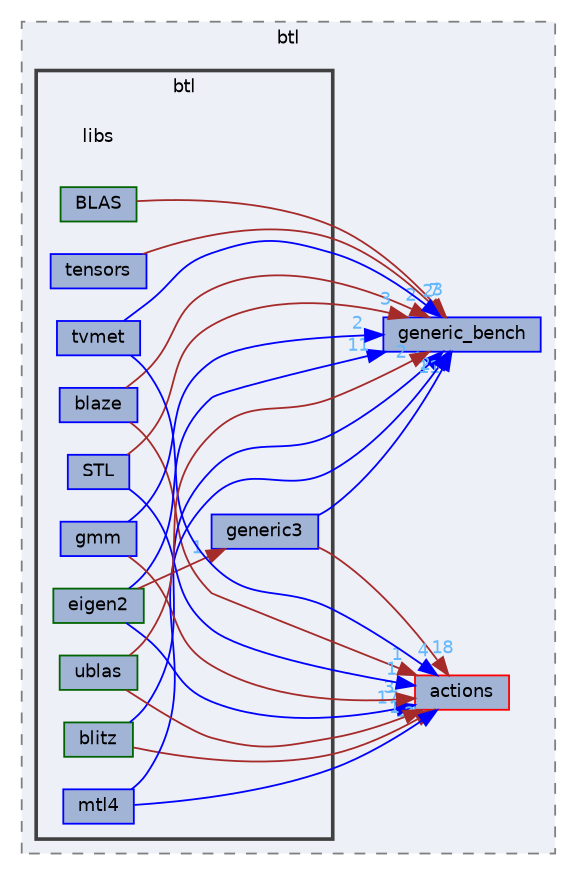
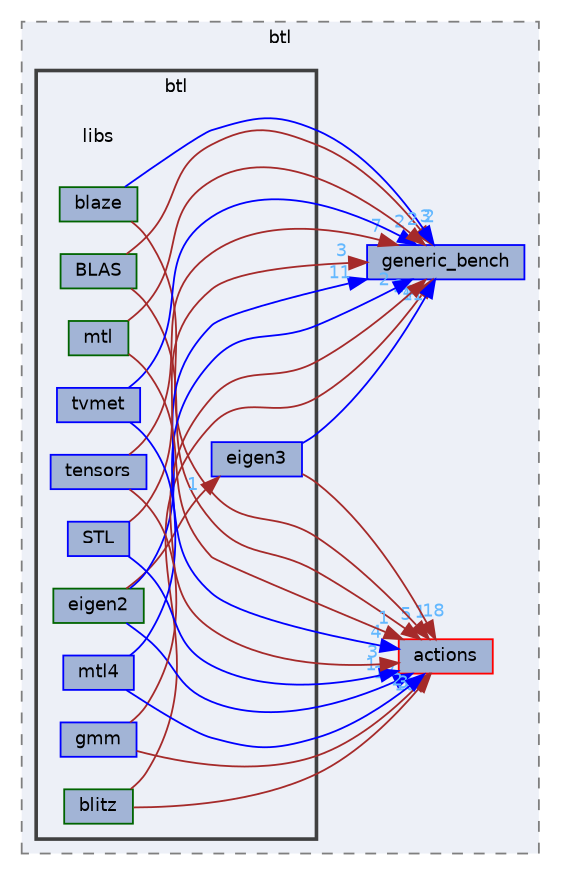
  digraph {
    compound=true
    rankdir=LR
    node [color=blue fontname=Helvetica fontsize=10 shape=box fillcolor="#a2b4d6" style=filled]
    edge [color=brown fontcolor=steelblue1 fontname=Helvetica fontsize=10 headlabel=2 labeldistance=1.5 labelfontname=Helvetica labelfontsize=10]
    n1 [height=0.2 label=libs shape=plaintext width=0.4 fillcolor="" style=""]
    n2 [color=darkgreen height=0.2 label=BLAS width=0.4]
-   n3 [height=0.2 label=blaze width=0.4]
+   n3 [color=darkgreen height=0.2 label=blaze width=0.4]
    n4 [color=darkgreen height=0.2 label=blitz width=0.4]
    n5 [color=darkgreen height=0.2 label=eigen2 width=0.4]
-   n6 [height=0.2 label=generic3 width=0.4]
+   n6 [height=0.2 label=eigen3 width=0.4]
    n7 [height=0.2 label=gmm width=0.4]
    n8 [height=0.2 label=mtl4 width=0.4]
    n9 [height=0.2 label=STL width=0.4]
    n10 [height=0.2 label=tensors width=0.4]
    n11 [height=0.2 label=tvmet width=0.4]
-   n12 [color=darkgreen height=0.2 label=ublas width=0.4]
+   n12 [color=darkgreen height=0.2 label=mtl width=0.4]
    n13 [color=red height=0.2 label=actions width=0.4]
    n14 [height=0.2 label=generic_bench width=0.4]
    subgraph cluster_1 {
      bgcolor="#edf0f7"
      fontname=Helvetica
      fontsize=10
      label=btl
      pencolor=grey50
      style="filled,dashed"
      n13
      n14
      subgraph cluster_2 {
        bgcolor="#edf0f7"
        fontname=Helvetica
        fontsize=10
        label=btl
        pencolor=grey25
        style="filled,bold"
        n1
        n2
        n3
        n4
        n5
        n6
        n7
        n8
        n9
        n10
        n11
        n12
      }
    }
+   n2 -> n13 [headlabel=5]
    n2 -> n14 [headlabel=3]
    n3 -> n13 [headlabel=1]
-   n3 -> n14
+   n3 -> n14 [color=blue]
    n4 -> n13 [headlabel=10]
-   n4 -> n14 [color=blue headlabel=4]
+   n4 -> n14 [headlabel=4]
    n5 -> n6 [headlabel=1]
    n5 -> n13 [color=blue headlabel=17]
    n5 -> n14 [color=blue headlabel=11]
    n6 -> n13 [headlabel=18]
    n6 -> n14 [color=blue headlabel=11]
    n7 -> n13 [headlabel=3]
-   n7 -> n14 [color=blue]
+   n7 -> n14
    n8 -> n13 [color=blue]
    n8 -> n14 [color=blue]
    n9 -> n13 [color=blue headlabel=1]
    n9 -> n14 [headlabel=3]
+   n10 -> n13 [headlabel=3]
    n10 -> n14 [headlabel=7]
    n11 -> n13 [color=blue headlabel=4]
    n11 -> n14 [color=blue]
    n12 -> n13 [headlabel=1]
    n12 -> n14
  }
